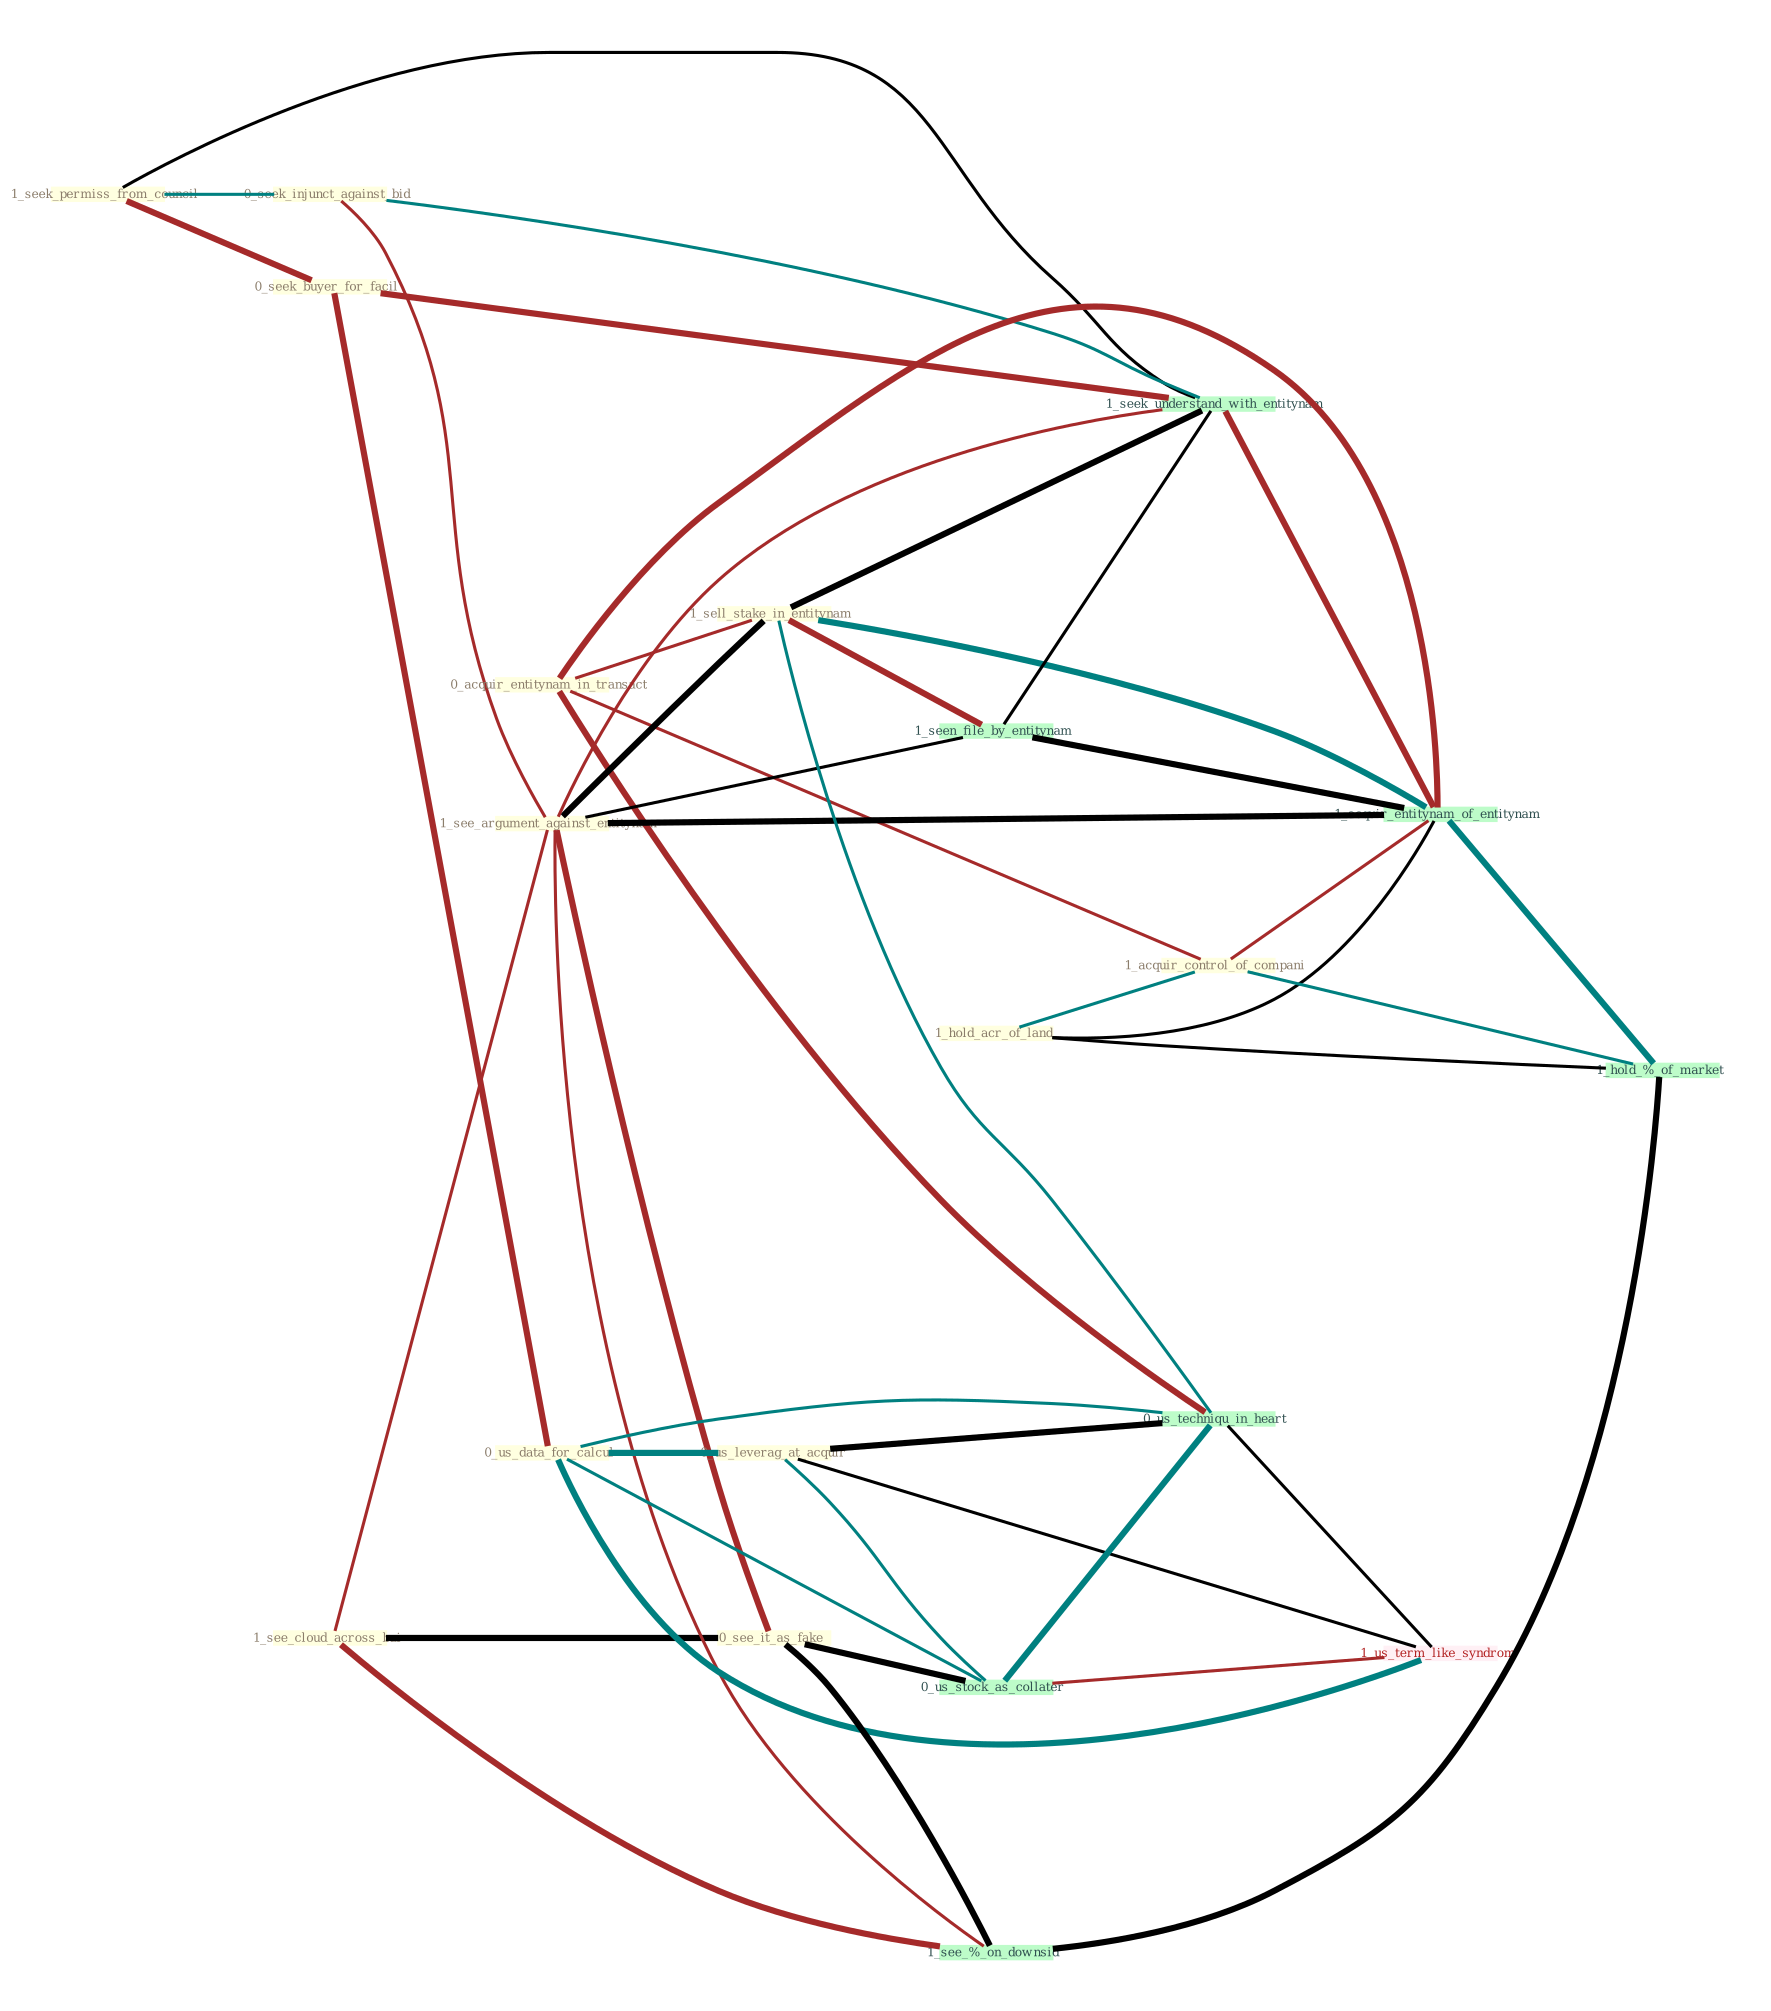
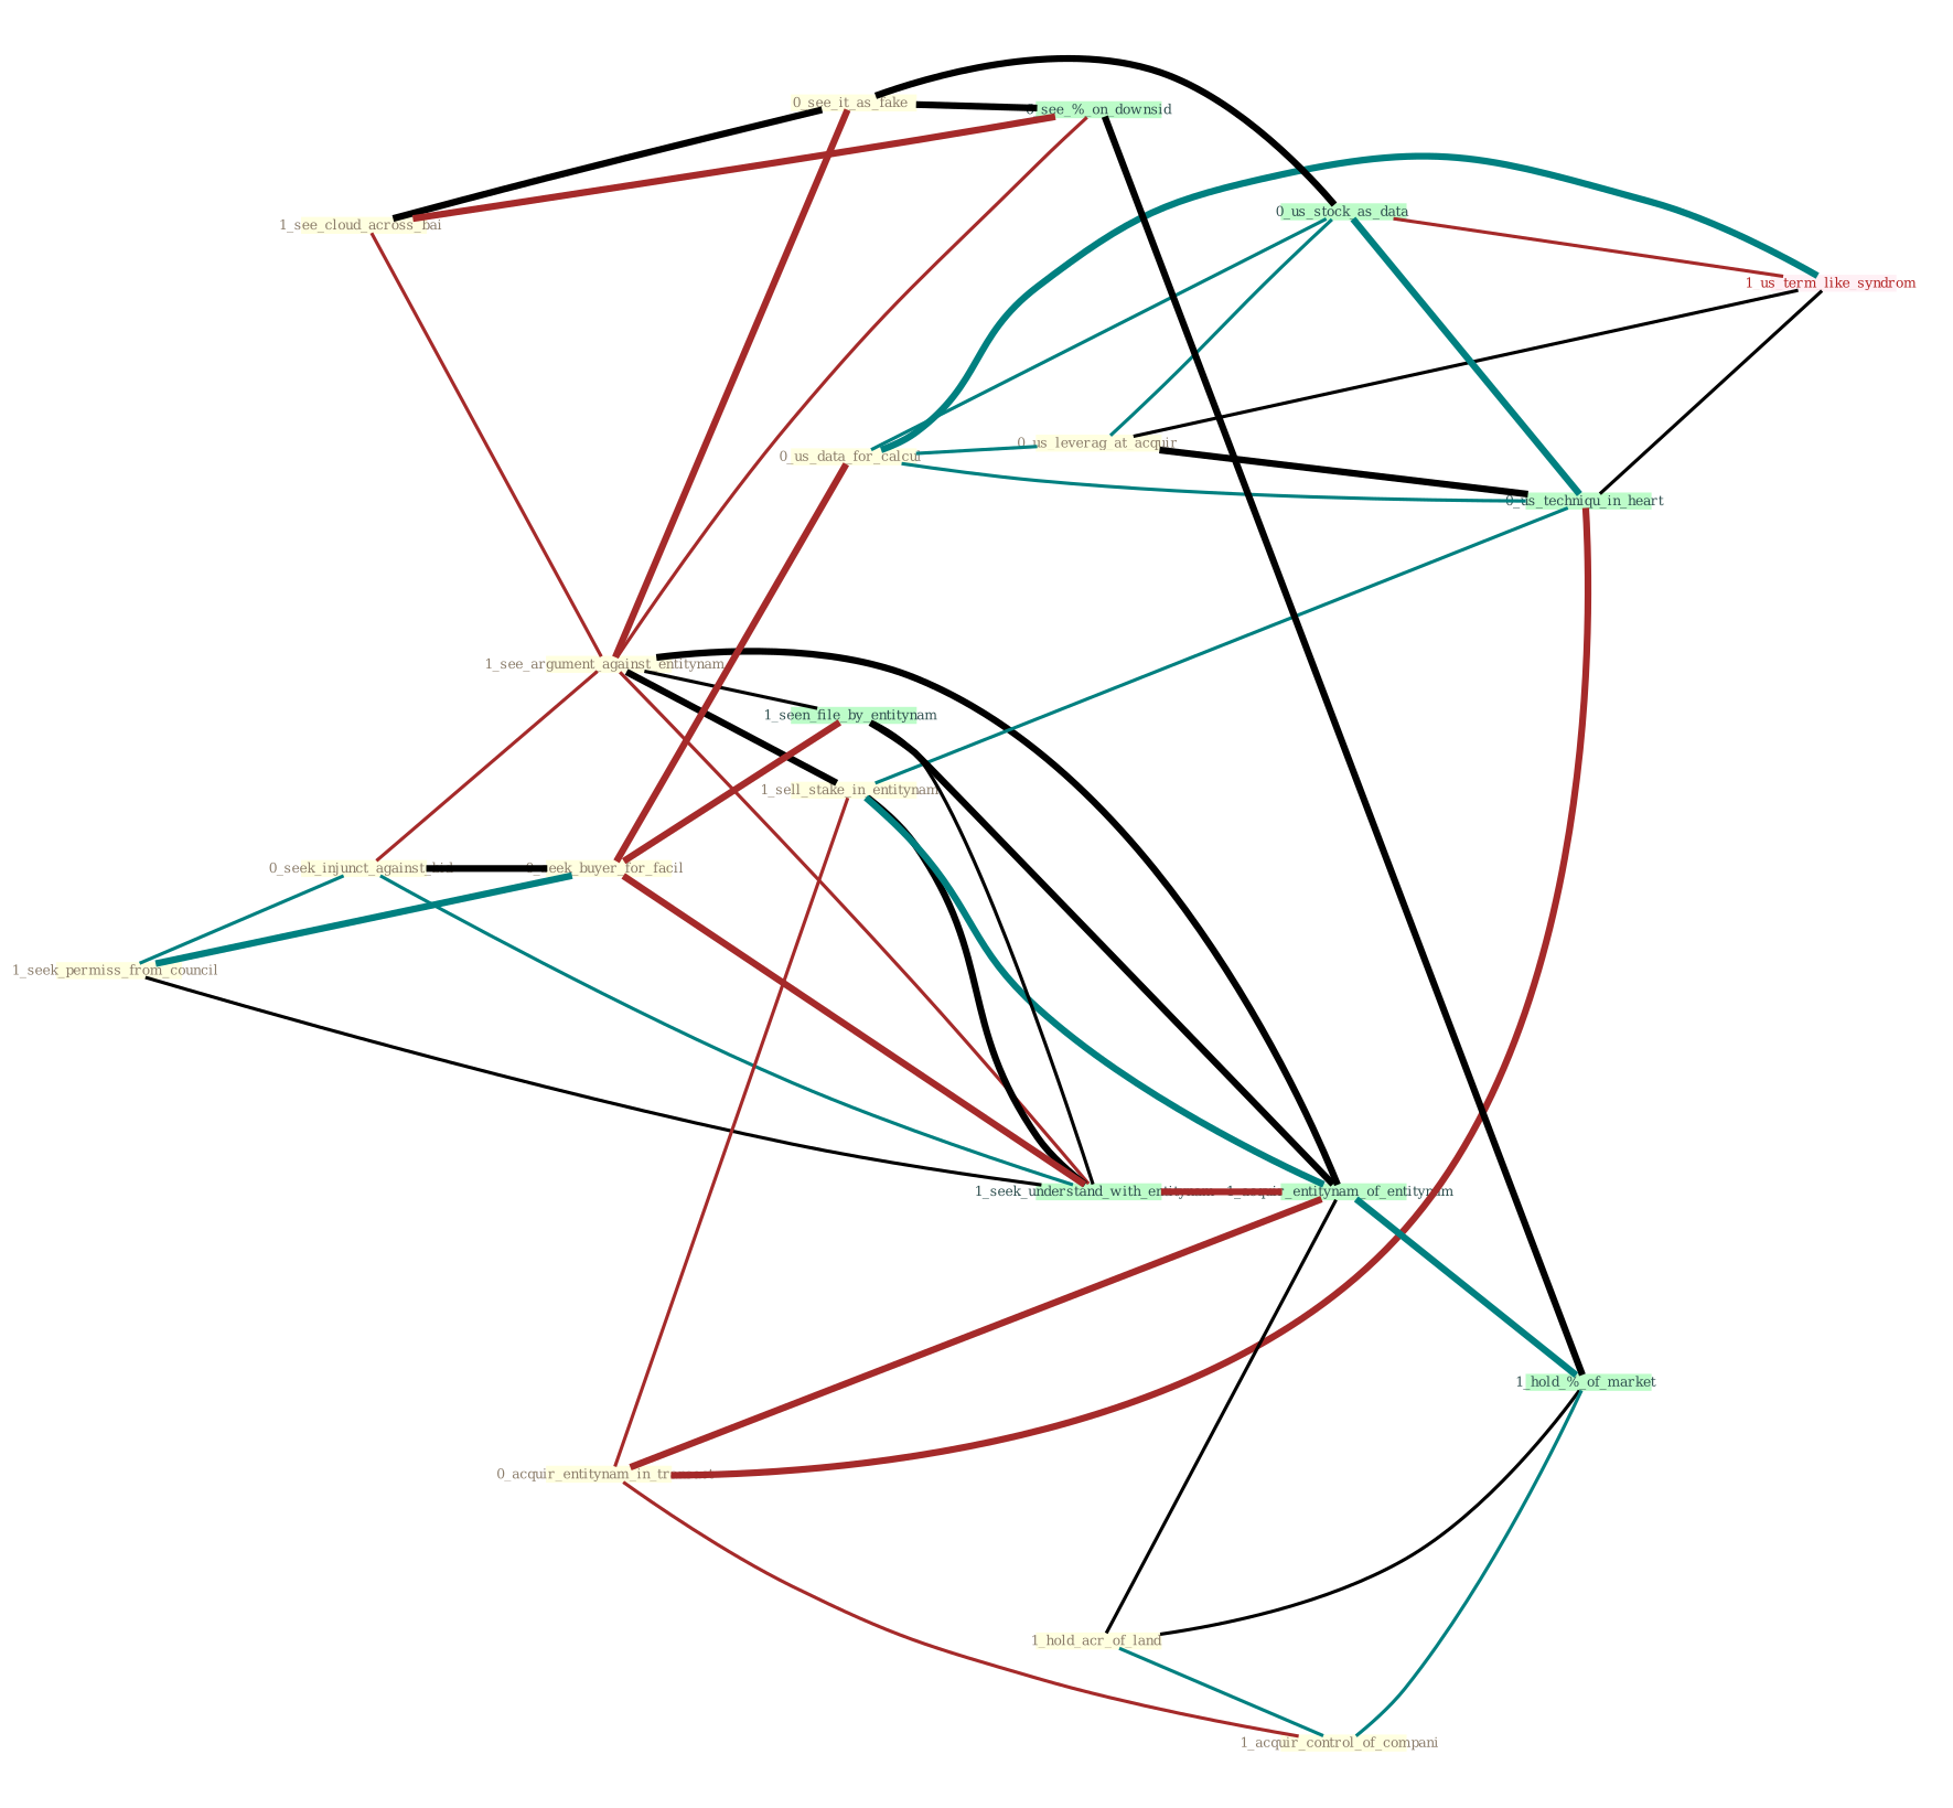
  graph {
    rankdir=LR
    node [color="#ffffe0" fixedsize=true fontcolor="#8b7d6b" fontsize=4 shape=polygon style=filled]
    edge [color=black style=bold w=1]
    "1_seek_permiss_from_council " [height=.06 width=.5]
    "1_see_cloud_across_bai " [height=.06 width=.5]
    "0_seek_injunct_against_bid " [height=.06 width=.5]
    "0_acquir_entitynam_in_transact " [height=.06 width=.5]
    "1_hold_acr_of_land " [height=.06 width=.5]
    "1_see_argument_against_entitynam " [height=.06 width=.5]
    "1_sell_stake_in_entitynam " [height=.06 width=.5]
    "0_seek_buyer_for_facil " [height=.06 width=.5]
    "0_us_data_for_calcul " [height=.06 width=.5]
    "1_acquir_control_of_compani " [height=.06 width=.5]
    "0_see_it_as_fake " [height=.06 width=.5]
    n12 [height=.06 label="0_us_leverag_at_acquir" width=.5]
    "1_us_term_like_syndrom " [color="#fff0f5" fontcolor="#b22222" height=.06 width=.5]
    "1_seek_understand_with_entitynam " [color="#BDFCC9" fontcolor="#2f4f4f" height=.06 width=.5]
-   "1_see_%_on_downsid " [color="#BDFCC9" fontcolor="#2f4f4f" height=.06 width=.5]
+   "1_see_%_on_downsid " [color="#BDFCC9" fontcolor="#2f4f4f" height=.06 width=.5 label="6_see_%_on_downsid"]
    "1_acquir_entitynam_of_entitynam " [color="#BDFCC9" fontcolor="#2f4f4f" height=.06 width=.5]
    "0_us_techniqu_in_heart " [color="#BDFCC9" fontcolor="#2f4f4f" height=.06 width=.5]
    "1_hold_%_of_market " [color="#BDFCC9" fontcolor="#2f4f4f" height=.06 width=.5]
    "1_seen_file_by_entitynam " [color="#BDFCC9" fontcolor="#2f4f4f" height=.06 width=.5]
-   "0_us_stock_as_collater " [color="#BDFCC9" fontcolor="#2f4f4f" height=.06 width=.5]
+   "0_us_stock_as_collater " [color="#BDFCC9" fontcolor="#2f4f4f" height=.06 width=.5 label="0_us_stock_as_data"]
    subgraph sub_1 {
      "1_seek_permiss_from_council "
      "1_see_cloud_across_bai "
      "0_seek_injunct_against_bid "
      "0_acquir_entitynam_in_transact "
      "1_hold_acr_of_land "
      "1_see_argument_against_entitynam "
      "1_sell_stake_in_entitynam "
      "0_seek_buyer_for_facil "
      "0_us_data_for_calcul "
      "1_acquir_control_of_compani "
      "0_see_it_as_fake "
      n12
    }
    subgraph sub_2 {
      "1_us_term_like_syndrom "
    }
    "1_seek_permiss_from_council " -- "0_seek_injunct_against_bid " [color=teal style=solid]
-   "1_seek_permiss_from_council " -- "0_seek_buyer_for_facil " [color=brown]
+   "1_seek_permiss_from_council " -- "0_seek_buyer_for_facil " [color=teal]
    "1_seek_permiss_from_council " -- "1_seek_understand_with_entitynam " [style=solid]
    "1_see_cloud_across_bai " -- "1_see_argument_against_entitynam " [color=brown style=solid]
    "1_see_cloud_across_bai " -- "0_see_it_as_fake "
    "1_see_cloud_across_bai " -- "1_see_%_on_downsid " [color=brown]
    "0_seek_injunct_against_bid " -- "1_see_argument_against_entitynam " [color=brown style=solid]
+   "0_seek_injunct_against_bid " -- "0_seek_buyer_for_facil "
    "0_seek_injunct_against_bid " -- "1_seek_understand_with_entitynam " [color=teal style=solid]
    "0_acquir_entitynam_in_transact " -- "1_sell_stake_in_entitynam " [color=brown style=solid]
    "0_acquir_entitynam_in_transact " -- "1_acquir_control_of_compani " [color=brown style=solid]
    "0_acquir_entitynam_in_transact " -- "1_acquir_entitynam_of_entitynam " [color=brown w=2]
    "0_acquir_entitynam_in_transact " -- "0_us_techniqu_in_heart " [color=brown]
    "1_hold_acr_of_land " -- "1_acquir_control_of_compani " [color=teal style=solid]
    "1_hold_acr_of_land " -- "1_acquir_entitynam_of_entitynam " [style=solid]
    "1_hold_acr_of_land " -- "1_hold_%_of_market " [style=solid w=2]
    "1_see_argument_against_entitynam " -- "1_sell_stake_in_entitynam "
    "1_see_argument_against_entitynam " -- "0_see_it_as_fake " [color=brown]
    "1_see_argument_against_entitynam " -- "1_seek_understand_with_entitynam " [color=brown style=solid]
    "1_see_argument_against_entitynam " -- "1_see_%_on_downsid " [color=brown style=solid]
    "1_see_argument_against_entitynam " -- "1_acquir_entitynam_of_entitynam "
    "1_see_argument_against_entitynam " -- "1_seen_file_by_entitynam " [style=solid]
    "1_sell_stake_in_entitynam " -- "1_seek_understand_with_entitynam "
    "1_sell_stake_in_entitynam " -- "1_acquir_entitynam_of_entitynam " [color=teal]
    "1_sell_stake_in_entitynam " -- "0_us_techniqu_in_heart " [color=teal style=solid]
-   "1_sell_stake_in_entitynam " -- "1_seen_file_by_entitynam " [color=brown]
+   "0_seek_buyer_for_facil " -- "1_seen_file_by_entitynam " [color=brown]
    "0_seek_buyer_for_facil " -- "0_us_data_for_calcul " [color=brown]
    "0_seek_buyer_for_facil " -- "1_seek_understand_with_entitynam " [color=brown]
-   "0_us_data_for_calcul " -- n12 [color=teal]
+   "0_us_data_for_calcul " -- n12 [color=teal style=solid]
    "0_us_data_for_calcul " -- "1_us_term_like_syndrom " [color=teal]
    "0_us_data_for_calcul " -- "0_us_techniqu_in_heart " [color=teal style=solid]
    "0_us_data_for_calcul " -- "0_us_stock_as_collater " [color=teal style=solid]
-   "1_acquir_control_of_compani " -- "1_acquir_entitynam_of_entitynam " [color=brown style=solid w=2]
    "1_acquir_control_of_compani " -- "1_hold_%_of_market " [color=teal style=solid]
    "0_see_it_as_fake " -- "1_see_%_on_downsid "
    "0_see_it_as_fake " -- "0_us_stock_as_collater "
    n12 -- "1_us_term_like_syndrom " [style=solid]
    n12 -- "0_us_techniqu_in_heart "
    n12 -- "0_us_stock_as_collater " [color=teal style=solid]
    "1_seek_understand_with_entitynam " -- "1_acquir_entitynam_of_entitynam " [color=brown]
    "1_see_%_on_downsid " -- "1_hold_%_of_market "
    "1_acquir_entitynam_of_entitynam " -- "1_hold_%_of_market " [color=teal]
    "0_us_techniqu_in_heart " -- "1_us_term_like_syndrom " [style=solid]
    "1_seen_file_by_entitynam " -- "1_seek_understand_with_entitynam " [style=solid]
    "1_seen_file_by_entitynam " -- "1_acquir_entitynam_of_entitynam "
    "0_us_stock_as_collater " -- "1_us_term_like_syndrom " [color=brown style=solid]
    "0_us_stock_as_collater " -- "0_us_techniqu_in_heart " [color=teal]
  }
